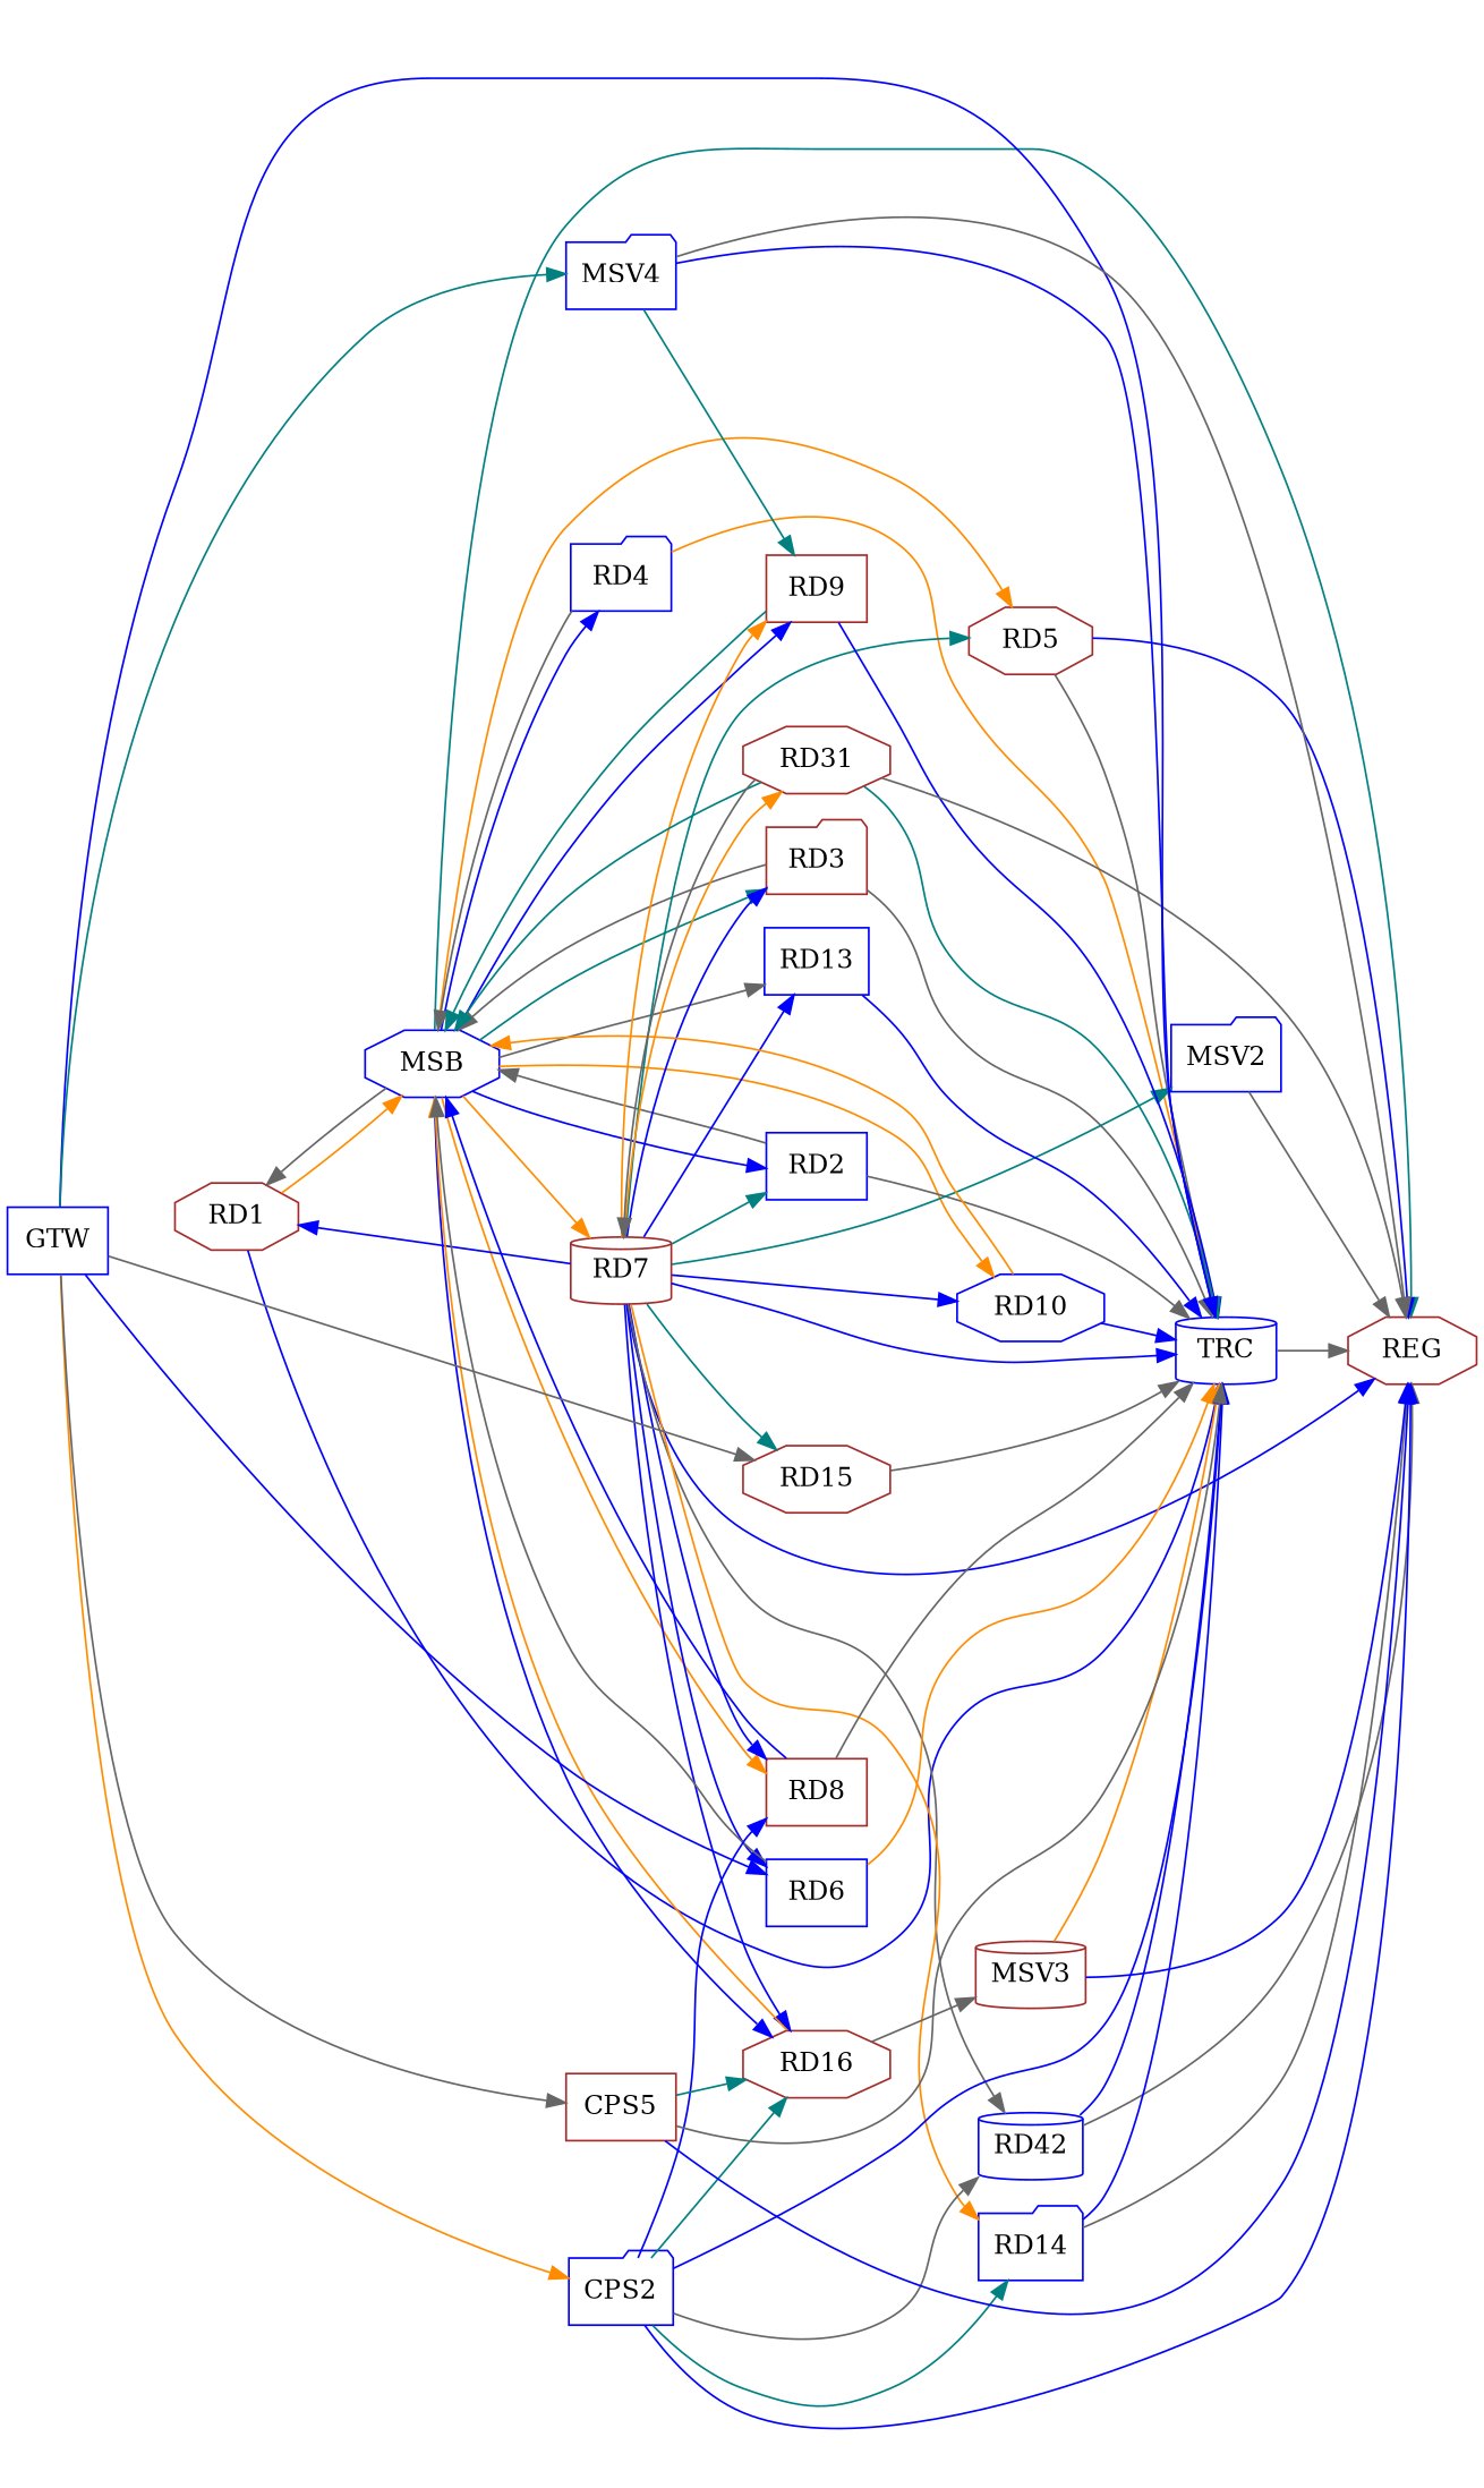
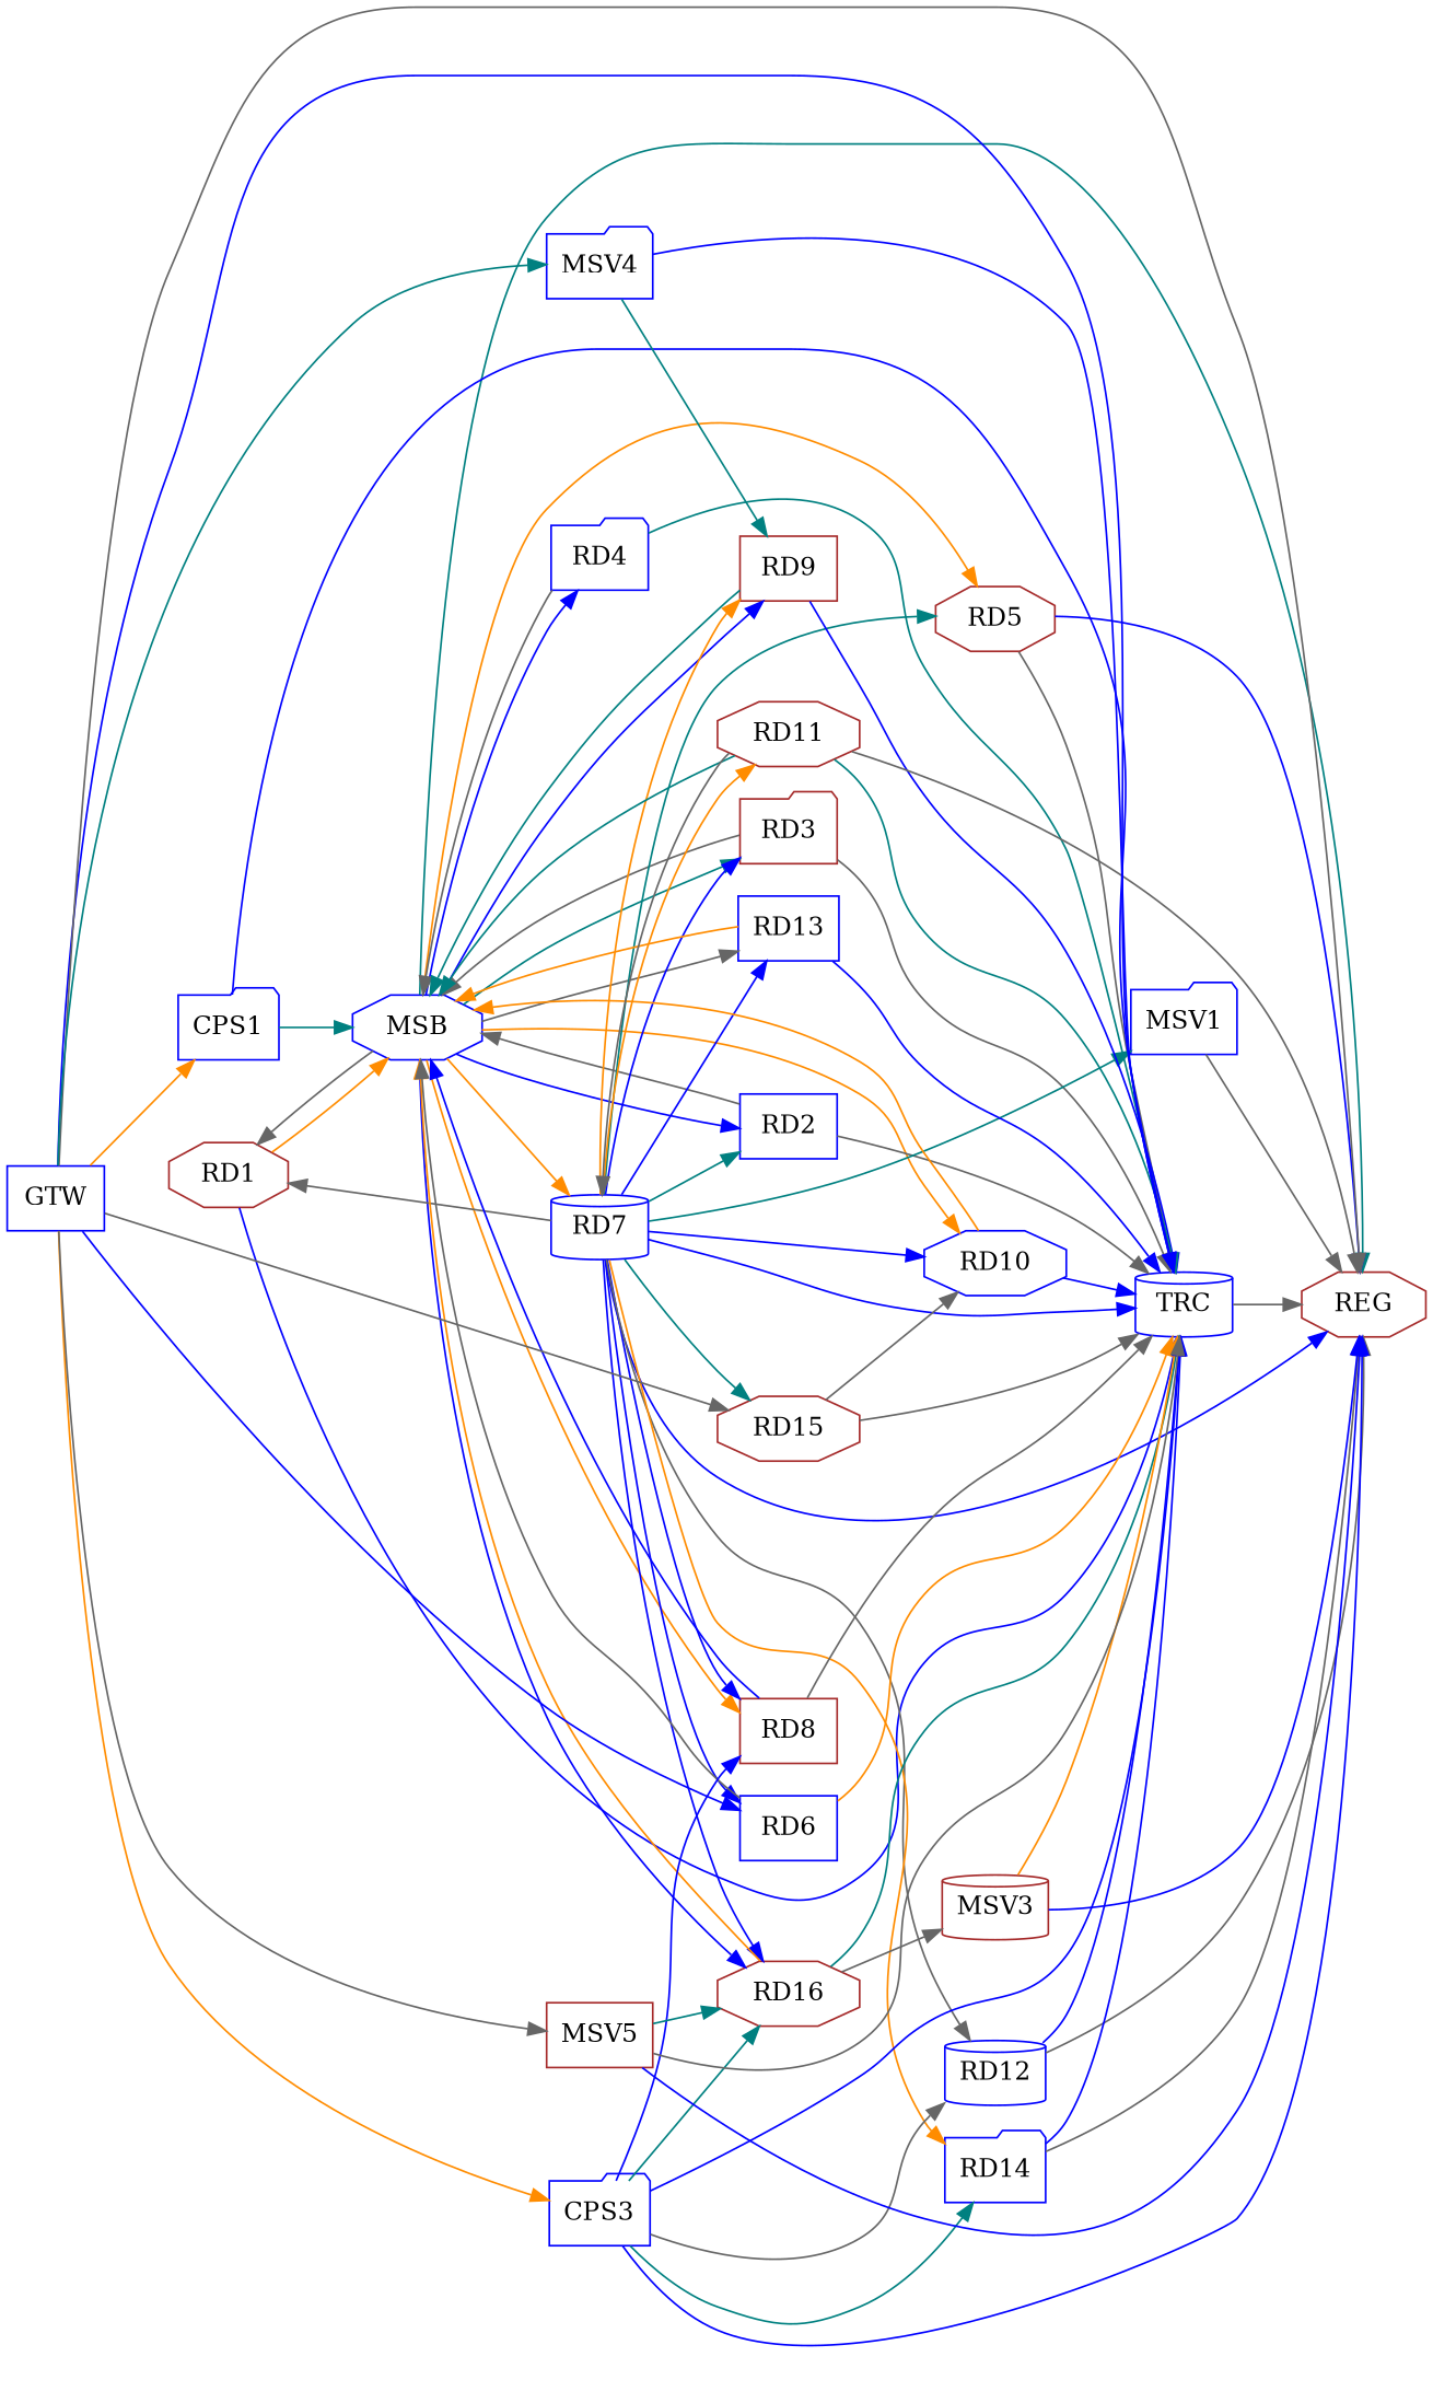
  strict digraph {
    rankdir=LR
    node [color=blue shape=octagon]
    edge [color=blue]
    n1 [color=brown label=RD1]
    n2 [label=MSB]
    n3 [label=TRC shape=cylinder]
    n4 [label=RD2 shape=box]
    n5 [color=brown label=RD3 shape=folder]
    n6 [label=RD4 shape=folder]
    n7 [color=brown label=RD5]
    n8 [color=brown label=REG]
-   n9 [color=brown label=RD7 shape=cylinder]
+   n9 [label=RD7 shape=cylinder]
    n10 [color=brown label=RD8 shape=box]
    n11 [color=brown label=RD9 shape=box]
    n12 [label=RD10]
    n13 [label=RD13 shape=box]
    n14 [color=brown label=RD16]
    n15 [label=RD6 shape=box]
-   n16 [color=brown label=RD31]
-   n17 [label=RD42 shape=cylinder]
+   n16 [color=brown label=RD11]
+   n17 [label=RD12 shape=cylinder]
    n18 [label=RD14 shape=folder]
    n19 [color=brown label=RD15]
-   n20 [label=MSV2 shape=folder]
+   n20 [label=MSV1 shape=folder]
    n21 [color=brown label=MSV3 shape=cylinder]
-   n23 [label=CPS2 shape=folder]
+   n22 [label=CPS1 shape=folder]
+   n23 [label=CPS3 shape=folder]
    n24 [label=GTW shape=box]
    n25 [label=MSV4 shape=folder]
-   n26 [color=brown label=CPS5 shape=box]
+   n26 [color=brown label=MSV5 shape=box]
    n1 -> n2 [color=darkorange]
    n1 -> n3
    n2 -> n1 [color=gray40]
    n2 -> n4
    n2 -> n5 [color=teal]
    n2 -> n6
    n2 -> n7 [color=darkorange]
    n2 -> n8 [color=teal]
    n2 -> n9 [color=darkorange]
    n2 -> n10 [color=darkorange]
    n2 -> n11
    n2 -> n12 [color=darkorange]
    n2 -> n13 [color=gray40]
    n2 -> n14
    n3 -> n8 [color=gray40]
    n4 -> n2 [color=gray40]
    n4 -> n3 [color=gray40]
    n5 -> n2 [color=gray40]
    n5 -> n3 [color=gray40]
    n6 -> n2 [color=gray40]
-   n6 -> n3 [color=darkorange]
+   n6 -> n3 [color=teal]
    n7 -> n3 [color=gray40]
    n7 -> n8
-   n9 -> n1
+   n9 -> n1 [color=gray40]
    n9 -> n3
    n9 -> n4 [color=teal]
    n9 -> n5
    n9 -> n7 [color=teal]
    n9 -> n8
    n9 -> n10
    n9 -> n11 [color=darkorange]
    n9 -> n12
    n9 -> n13
    n9 -> n14
    n9 -> n15
    n9 -> n16 [color=darkorange]
    n9 -> n17 [color=gray40]
    n9 -> n18 [color=darkorange]
    n9 -> n19 [color=teal]
    n9 -> n20 [color=teal]
    n10 -> n2
    n10 -> n3 [color=gray40]
    n11 -> n2 [color=teal]
    n11 -> n3
    n12 -> n2 [color=darkorange]
    n12 -> n3
+   n13 -> n2 [color=darkorange]
    n13 -> n3
    n14 -> n2 [color=darkorange]
+   n14 -> n3 [color=teal]
    n14 -> n21 [color=gray40]
    n15 -> n2 [color=gray40]
    n15 -> n3 [color=darkorange]
    n16 -> n2 [color=teal]
    n16 -> n3 [color=teal]
    n16 -> n8 [color=gray40]
    n16 -> n9 [color=gray40]
    n17 -> n3
    n17 -> n8 [color=gray40]
    n18 -> n3
    n18 -> n8 [color=gray40]
    n19 -> n3 [color=gray40]
+   n19 -> n12 [color=gray40]
    n20 -> n8 [color=gray40]
    n21 -> n3 [color=darkorange]
    n21 -> n8
+   n22 -> n2 [color=teal]
+   n22 -> n3
    n23 -> n3
    n23 -> n8
    n23 -> n10
    n23 -> n14 [color=teal]
    n23 -> n17 [color=gray40]
    n23 -> n18 [color=teal]
    n24 -> n3
    n24 -> n15
    n24 -> n19 [color=gray40]
+   n24 -> n22 [color=darkorange]
    n24 -> n23 [color=darkorange]
    n24 -> n25 [color=teal]
    n24 -> n26 [color=gray40]
    n25 -> n3
-   n25 -> n8 [color=gray40]
+   n24 -> n8 [color=gray40]
    n25 -> n11 [color=teal]
    n26 -> n3 [color=gray40]
    n26 -> n8
    n26 -> n14 [color=teal]
  }
